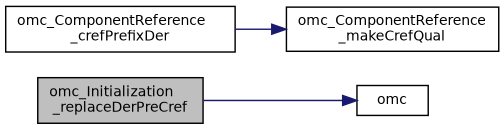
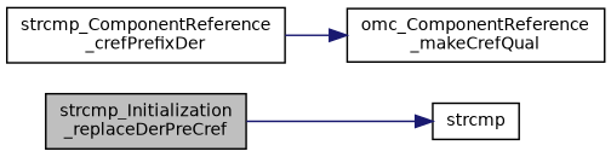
  digraph {
    rankdir=LR
    node [color=black fillcolor=white fontname=Helvetica fontsize=10 shape=record style=filled]
    edge [color=midnightblue fontname=Helvetica fontsize=10 labelfontname=Helvetica labelfontsize=10 style=solid]
-   n1 [fillcolor=grey75 fontcolor=black height=0.2 label="omc_Initialization\l_replaceDerPreCref" width=0.4]
-   n2 [height=0.2 label=omc width=0.4]
-   n3 [height=0.2 label="omc_ComponentReference\l_crefPrefixDer" width=0.4]
+   n1 [fillcolor=grey75 fontcolor=black height=0.2 label="strcmp_Initialization\l_replaceDerPreCref" width=0.4]
+   n2 [height=0.2 label=strcmp width=0.4]
+   n3 [height=0.2 label="strcmp_ComponentReference\l_crefPrefixDer" width=0.4]
    n4 [height=0.2 label="omc_ComponentReference\l_makeCrefQual" width=0.4]
    n1 -> n2
    n3 -> n4
  }
